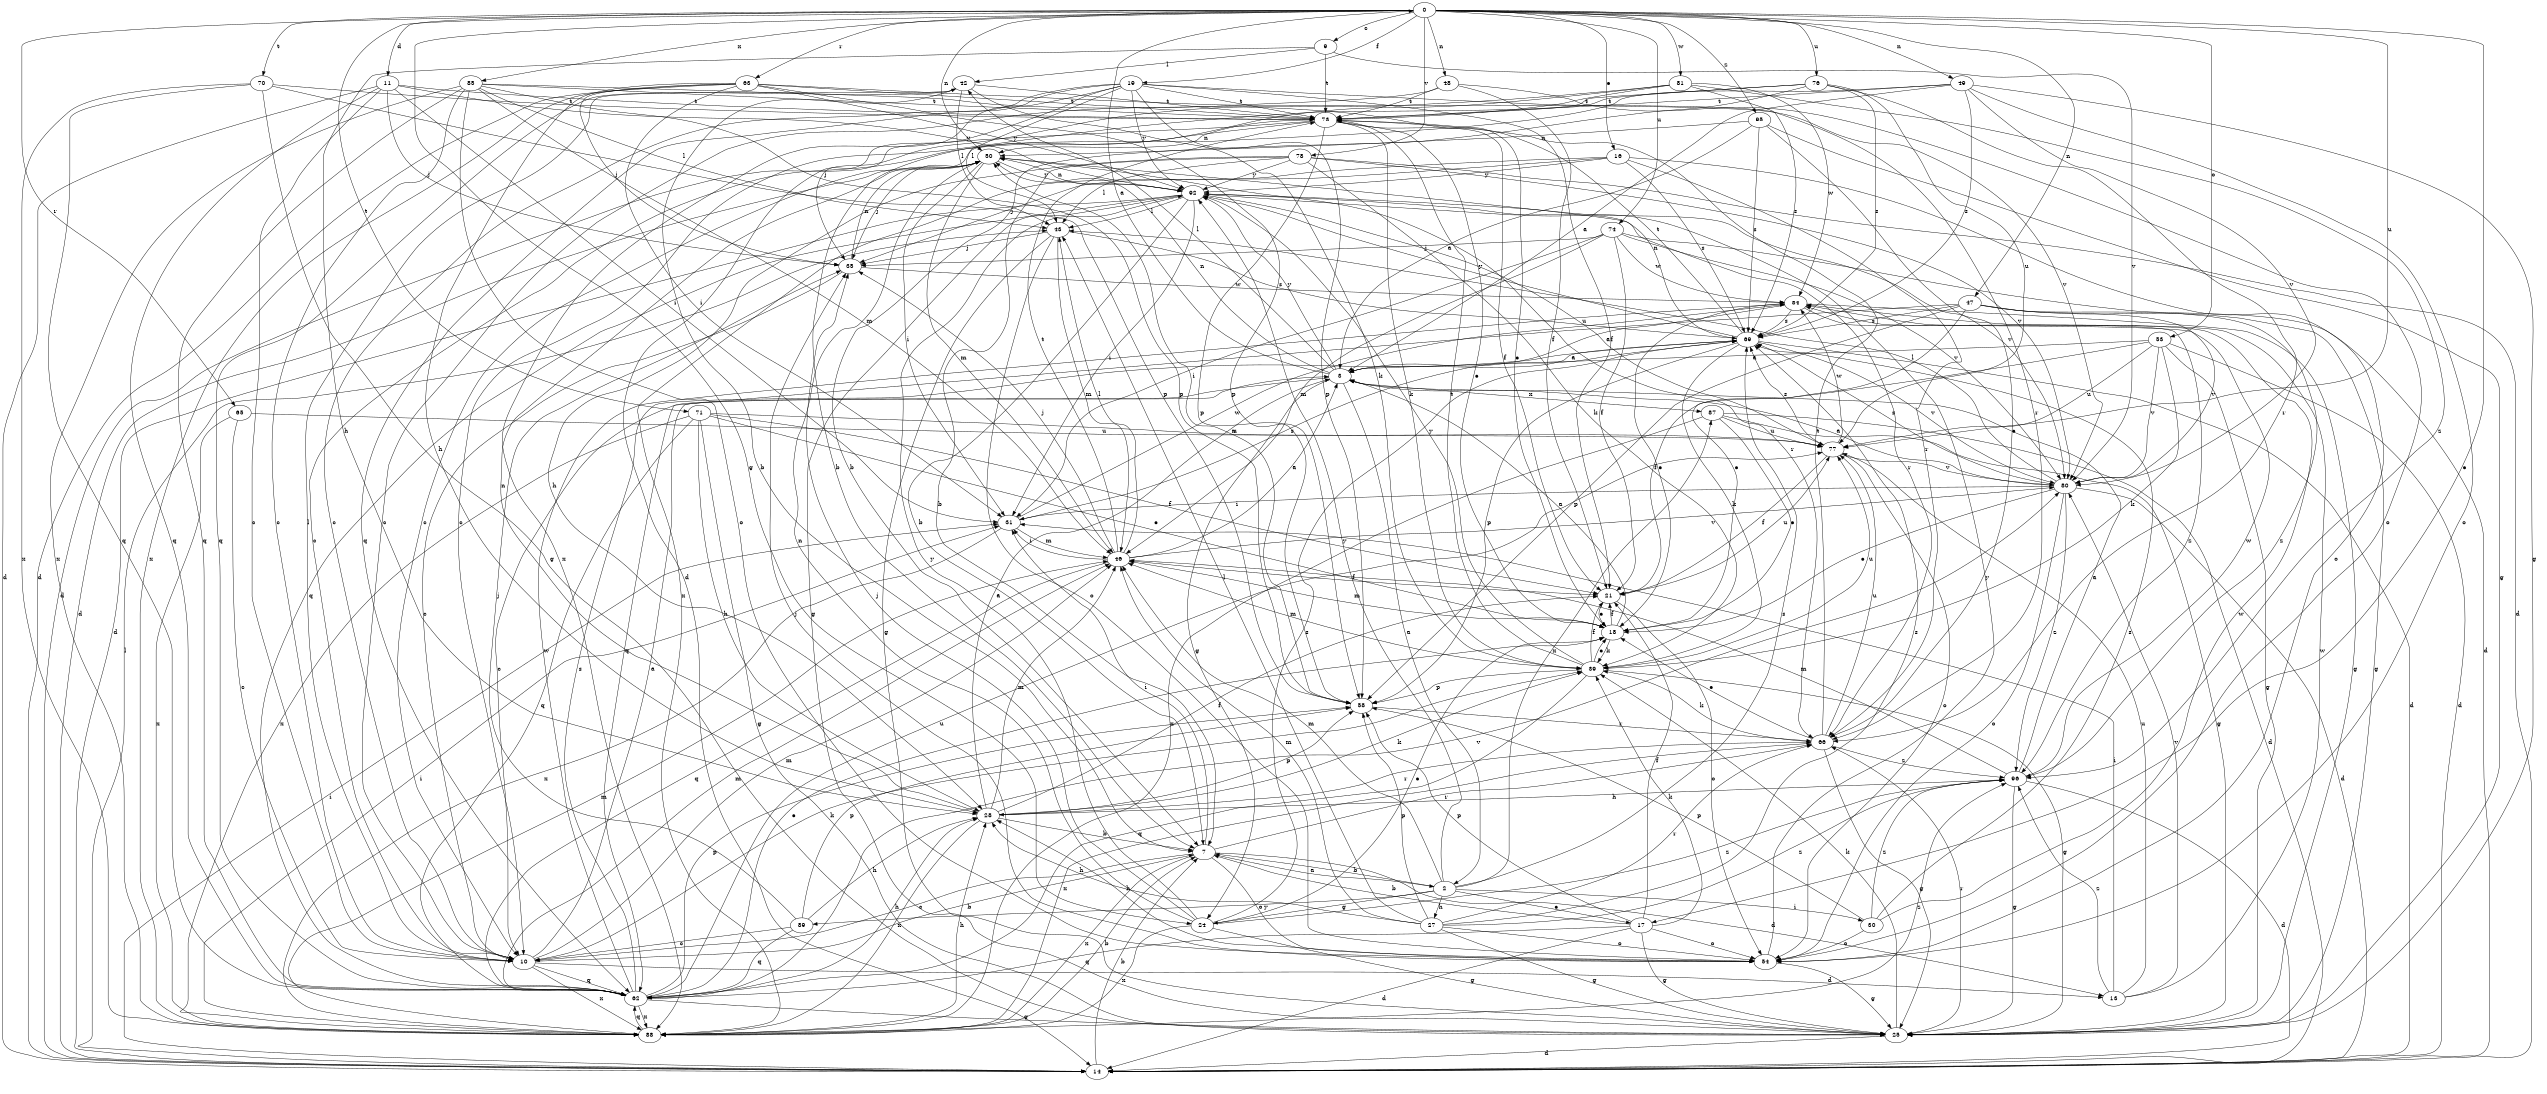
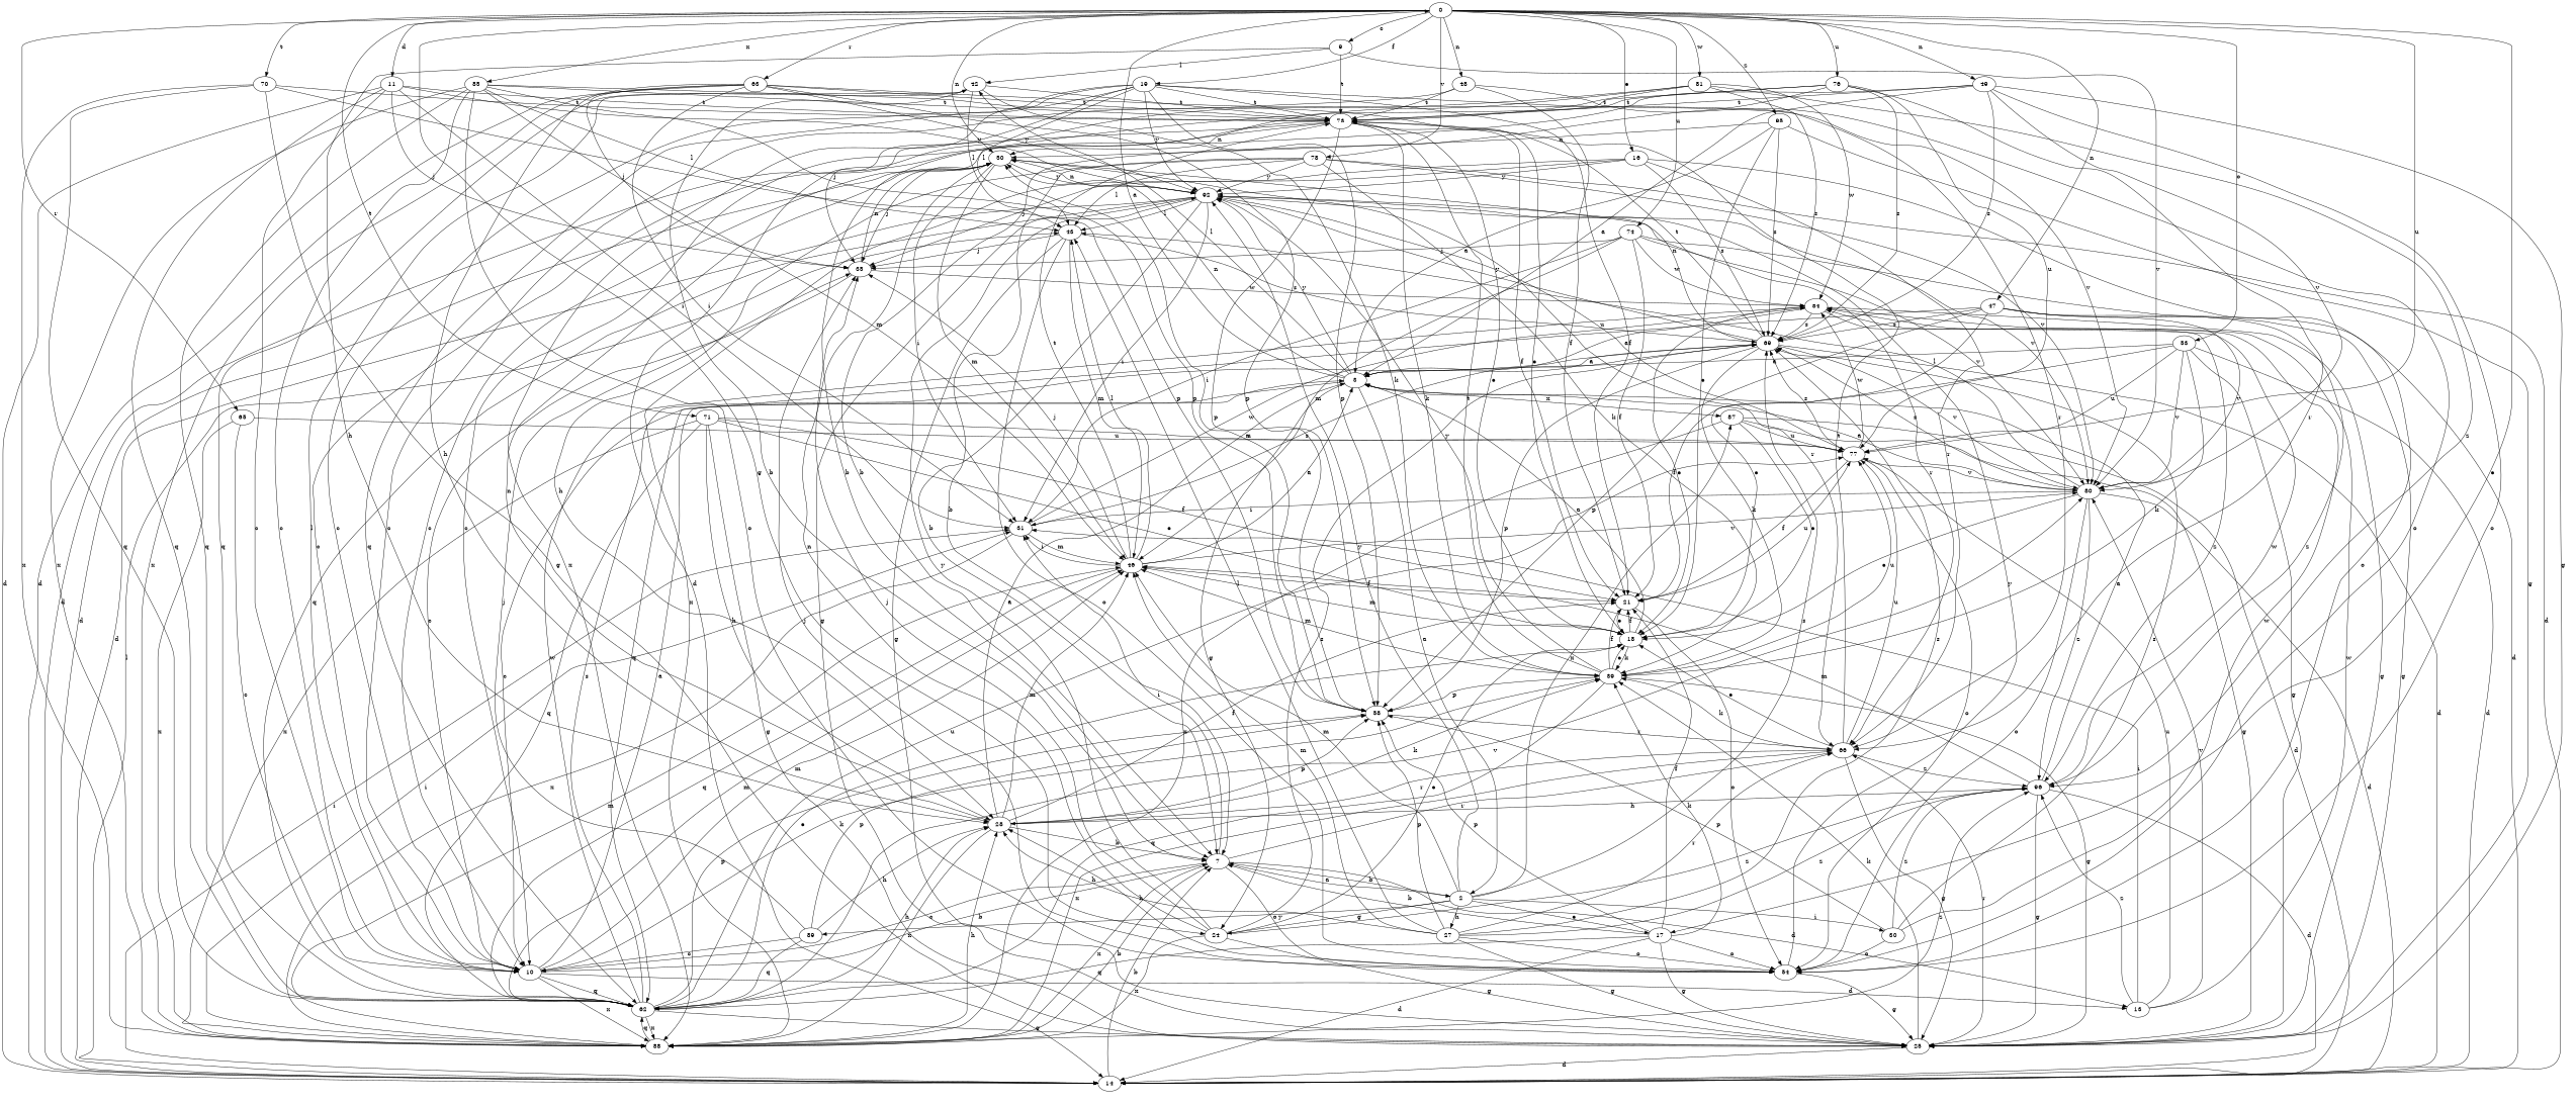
  strict digraph {
    0
    9
    11
    16
    17
    19
    24
    47
    48
    49
    50
    53
    63
    65
    70
    71
    74
    76
    77
    78
    81
    85
    95
    42
    28
    73
    80
    92
    10
    31
    62
    14
    35
    69
    54
    66
    88
    7
    39
    21
    25
    58
    43
    96
    18
    3
    46
    84
    2
    27
    30
    87
    89
    13
    0 -> 9 [label=c]
    0 -> 11 [label=d]
    0 -> 16 [label=e]
    0 -> 17 [label=e]
    0 -> 19 [label=f]
    0 -> 24 [label=g]
    0 -> 47 [label=n]
    0 -> 48 [label=n]
    0 -> 49 [label=n]
    0 -> 50 [label=n]
    0 -> 53 [label=o]
    0 -> 63 [label=r]
    0 -> 65 [label=r]
    0 -> 70 [label=t]
    0 -> 71 [label=t]
    0 -> 74 [label=u]
    0 -> 76 [label=u]
    0 -> 77 [label=u]
    0 -> 78 [label=v]
    0 -> 81 [label=w]
    0 -> 85 [label=x]
    0 -> 95 [label=z]
    9 -> 42 [label=l]
    9 -> 28 [label=h]
    9 -> 73 [label=t]
    9 -> 80 [label=v]
    11 -> 73 [label=t]
    11 -> 92 [label=y]
    11 -> 10 [label=c]
    11 -> 31 [label=i]
    11 -> 62 [label=q]
    11 -> 14 [label=d]
    11 -> 35 [label=j]
    16 -> 92 [label=y]
    16 -> 35 [label=j]
    16 -> 69 [label=s]
    16 -> 54 [label=o]
    16 -> 66 [label=r]
    16 -> 88 [label=x]
    17 -> 62 [label=q]
    17 -> 14 [label=d]
    17 -> 54 [label=o]
    17 -> 7 [label=b]
    17 -> 39 [label=k]
    17 -> 21 [label=f]
    17 -> 25 [label=g]
    17 -> 58 [label=p]
    19 -> 73 [label=t]
    19 -> 92 [label=y]
    19 -> 10 [label=c]
    19 -> 62 [label=q]
    19 -> 14 [label=d]
    19 -> 66 [label=r]
    19 -> 88 [label=x]
    19 -> 21 [label=f]
    19 -> 58 [label=p]
    19 -> 43 [label=l]
    24 -> 50 [label=n]
    24 -> 92 [label=y]
    24 -> 35 [label=j]
    24 -> 69 [label=s]
    24 -> 88 [label=x]
    24 -> 25 [label=g]
    24 -> 96 [label=z]
    24 -> 18 [label=e]
    47 -> 80 [label=v]
    47 -> 62 [label=q]
    47 -> 69 [label=s]
    47 -> 25 [label=g]
    47 -> 58 [label=p]
    47 -> 96 [label=z]
    47 -> 18 [label=e]
    48 -> 73 [label=t]
    48 -> 10 [label=c]
    48 -> 54 [label=o]
    48 -> 21 [label=f]
    49 -> 73 [label=t]
    49 -> 80 [label=v]
    49 -> 10 [label=c]
    49 -> 69 [label=s]
    49 -> 54 [label=o]
    49 -> 25 [label=g]
    49 -> 3 [label=a]
    50 -> 92 [label=y]
    50 -> 31 [label=i]
    50 -> 14 [label=d]
    50 -> 35 [label=j]
    50 -> 66 [label=r]
    50 -> 46 [label=m]
    53 -> 77 [label=u]
    53 -> 80 [label=v]
    53 -> 14 [label=d]
    53 -> 39 [label=k]
    53 -> 21 [label=f]
    53 -> 25 [label=g]
    53 -> 3 [label=a]
    63 -> 28 [label=h]
    63 -> 73 [label=t]
    63 -> 80 [label=v]
    63 -> 92 [label=y]
    63 -> 31 [label=i]
    63 -> 14 [label=d]
    63 -> 35 [label=j]
    63 -> 88 [label=x]
    63 -> 58 [label=p]
    65 -> 77 [label=u]
    65 -> 10 [label=c]
    65 -> 88 [label=x]
    70 -> 73 [label=t]
    70 -> 62 [label=q]
    70 -> 88 [label=x]
    70 -> 25 [label=g]
    70 -> 58 [label=p]
    71 -> 77 [label=u]
    71 -> 28 [label=h]
    71 -> 62 [label=q]
    71 -> 88 [label=x]
    71 -> 21 [label=f]
    71 -> 25 [label=g]
    71 -> 18 [label=e]
    74 -> 80 [label=v]
    74 -> 31 [label=i]
    74 -> 14 [label=d]
    74 -> 35 [label=j]
    74 -> 21 [label=f]
    74 -> 46 [label=m]
    74 -> 84 [label=w]
    76 -> 77 [label=u]
    76 -> 73 [label=t]
    76 -> 10 [label=c]
    76 -> 69 [label=s]
    76 -> 66 [label=r]
    76 -> 7 [label=b]
    77 -> 80 [label=v]
    77 -> 69 [label=s]
    77 -> 54 [label=o]
    77 -> 21 [label=f]
    77 -> 84 [label=w]
    78 -> 28 [label=h]
    78 -> 80 [label=v]
    78 -> 92 [label=y]
    78 -> 14 [label=d]
    78 -> 7 [label=b]
    78 -> 39 [label=k]
    78 -> 43 [label=l]
    81 -> 73 [label=t]
    81 -> 35 [label=j]
    81 -> 69 [label=s]
    81 -> 7 [label=b]
    81 -> 96 [label=z]
    81 -> 84 [label=w]
    85 -> 73 [label=t]
    85 -> 10 [label=c]
    85 -> 62 [label=q]
    85 -> 54 [label=o]
    85 -> 88 [label=x]
    85 -> 58 [label=p]
    85 -> 43 [label=l]
    85 -> 18 [label=e]
    85 -> 46 [label=m]
    95 -> 50 [label=n]
    95 -> 69 [label=s]
    95 -> 25 [label=g]
-   95 -> 66 [label=e]
+   95 -> 18 [label=e]
    95 -> 3 [label=a]
    42 -> 73 [label=t]
    42 -> 62 [label=q]
    42 -> 7 [label=b]
    42 -> 39 [label=k]
    42 -> 43 [label=l]
    28 -> 50 [label=n]
    28 -> 66 [label=r]
    28 -> 88 [label=x]
    28 -> 7 [label=b]
    28 -> 39 [label=k]
    28 -> 21 [label=f]
    28 -> 58 [label=p]
    28 -> 3 [label=a]
    28 -> 46 [label=m]
    73 -> 50 [label=n]
    73 -> 10 [label=c]
    73 -> 14 [label=d]
    73 -> 39 [label=k]
    73 -> 21 [label=f]
    73 -> 58 [label=p]
    73 -> 18 [label=e]
    80 -> 31 [label=i]
    80 -> 14 [label=d]
    80 -> 69 [label=s]
    80 -> 54 [label=o]
    80 -> 43 [label=l]
    80 -> 96 [label=z]
    80 -> 18 [label=e]
    80 -> 3 [label=a]
    92 -> 50 [label=n]
    92 -> 77 [label=u]
    92 -> 80 [label=v]
    92 -> 31 [label=i]
    92 -> 62 [label=q]
    92 -> 14 [label=d]
    92 -> 66 [label=r]
    92 -> 7 [label=b]
    92 -> 25 [label=g]
    92 -> 43 [label=l]
    10 -> 42 [label=l]
    10 -> 62 [label=q]
    10 -> 88 [label=x]
    10 -> 7 [label=b]
    10 -> 39 [label=k]
    10 -> 3 [label=a]
    10 -> 46 [label=m]
    10 -> 13 [label=d]
    31 -> 69 [label=s]
    31 -> 88 [label=x]
    31 -> 46 [label=m]
    31 -> 84 [label=w]
    62 -> 77 [label=u]
    62 -> 28 [label=h]
    62 -> 80 [label=v]
    62 -> 69 [label=s]
    62 -> 88 [label=x]
    62 -> 25 [label=g]
    62 -> 58 [label=p]
    62 -> 18 [label=e]
    62 -> 46 [label=m]
    62 -> 84 [label=w]
    14 -> 31 [label=i]
    14 -> 7 [label=b]
    14 -> 43 [label=l]
    35 -> 50 [label=n]
    35 -> 10 [label=c]
    35 -> 84 [label=w]
    69 -> 50 [label=n]
    69 -> 73 [label=t]
    69 -> 80 [label=v]
    69 -> 92 [label=y]
    69 -> 14 [label=d]
    69 -> 39 [label=k]
    69 -> 58 [label=p]
    69 -> 3 [label=a]
    54 -> 28 [label=h]
    54 -> 92 [label=y]
    54 -> 35 [label=j]
    54 -> 25 [label=g]
    66 -> 77 [label=u]
    66 -> 73 [label=t]
    66 -> 88 [label=x]
    66 -> 39 [label=k]
    66 -> 25 [label=g]
    66 -> 96 [label=z]
    66 -> 18 [label=e]
    88 -> 28 [label=h]
    88 -> 31 [label=i]
    88 -> 62 [label=q]
    88 -> 7 [label=b]
    88 -> 96 [label=z]
    88 -> 46 [label=m]
    7 -> 10 [label=c]
    7 -> 31 [label=i]
    7 -> 54 [label=o]
    7 -> 66 [label=r]
    7 -> 88 [label=x]
    7 -> 2 [label=a]
    7 -> 13 [label=d]
    39 -> 77 [label=u]
    39 -> 73 [label=t]
    39 -> 92 [label=y]
    39 -> 62 [label=q]
    39 -> 21 [label=f]
    39 -> 25 [label=g]
    39 -> 58 [label=p]
    39 -> 18 [label=e]
    39 -> 46 [label=m]
    21 -> 77 [label=u]
    21 -> 54 [label=o]
    21 -> 18 [label=e]
    25 -> 14 [label=d]
    25 -> 66 [label=r]
    25 -> 39 [label=k]
    58 -> 50 [label=n]
    58 -> 66 [label=r]
    43 -> 35 [label=j]
    43 -> 69 [label=s]
    43 -> 54 [label=o]
    43 -> 25 [label=g]
    43 -> 46 [label=m]
    96 -> 28 [label=h]
    96 -> 14 [label=d]
    96 -> 25 [label=g]
    96 -> 3 [label=a]
    96 -> 46 [label=m]
    96 -> 84 [label=w]
    18 -> 39 [label=k]
    18 -> 21 [label=f]
    18 -> 3 [label=a]
    18 -> 46 [label=m]
    3 -> 0 [label=a]
    3 -> 24 [label=g]
    3 -> 50 [label=n]
    3 -> 42 [label=l]
    3 -> 92 [label=y]
    3 -> 10 [label=c]
    3 -> 2 [label=a]
    3 -> 87 [label=x]
    46 -> 73 [label=t]
    46 -> 80 [label=v]
    46 -> 31 [label=i]
    46 -> 62 [label=q]
    46 -> 35 [label=j]
    46 -> 21 [label=f]
    46 -> 43 [label=l]
    46 -> 3 [label=a]
    84 -> 69 [label=s]
    84 -> 25 [label=g]
    84 -> 96 [label=z]
    84 -> 18 [label=e]
    84 -> 3 [label=a]
    2 -> 17 [label=e]
    2 -> 24 [label=g]
    2 -> 92 [label=y]
    2 -> 69 [label=s]
    2 -> 7 [label=b]
    2 -> 46 [label=m]
    2 -> 27 [label=h]
    2 -> 30 [label=i]
    2 -> 87 [label=x]
    2 -> 89 [label=y]
    27 -> 28 [label=h]
    27 -> 69 [label=s]
    27 -> 54 [label=o]
    27 -> 66 [label=r]
    27 -> 25 [label=g]
    27 -> 58 [label=p]
    27 -> 43 [label=l]
    27 -> 96 [label=z]
    27 -> 46 [label=m]
    30 -> 69 [label=s]
    30 -> 54 [label=o]
    30 -> 58 [label=p]
    30 -> 96 [label=z]
    30 -> 84 [label=w]
    87 -> 77 [label=u]
    87 -> 14 [label=d]
    87 -> 88 [label=x]
    87 -> 25 [label=g]
    87 -> 18 [label=e]
    89 -> 28 [label=h]
    89 -> 10 [label=c]
    89 -> 62 [label=q]
    89 -> 35 [label=j]
    89 -> 58 [label=p]
    13 -> 77 [label=u]
    13 -> 80 [label=v]
    13 -> 31 [label=i]
    13 -> 96 [label=z]
    13 -> 84 [label=w]
  }
